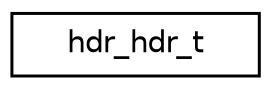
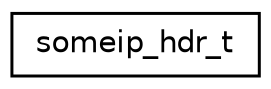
  digraph {
    rankdir=LR
-   n1 [color=black fillcolor=white fontname=Helvetica fontsize=10 height=0.2 label=hdr_hdr_t shape=record style=filled width=0.4]
+   n1 [color=black fillcolor=white fontname=Helvetica fontsize=10 height=0.2 label=someip_hdr_t shape=record style=filled width=0.4]
  }
